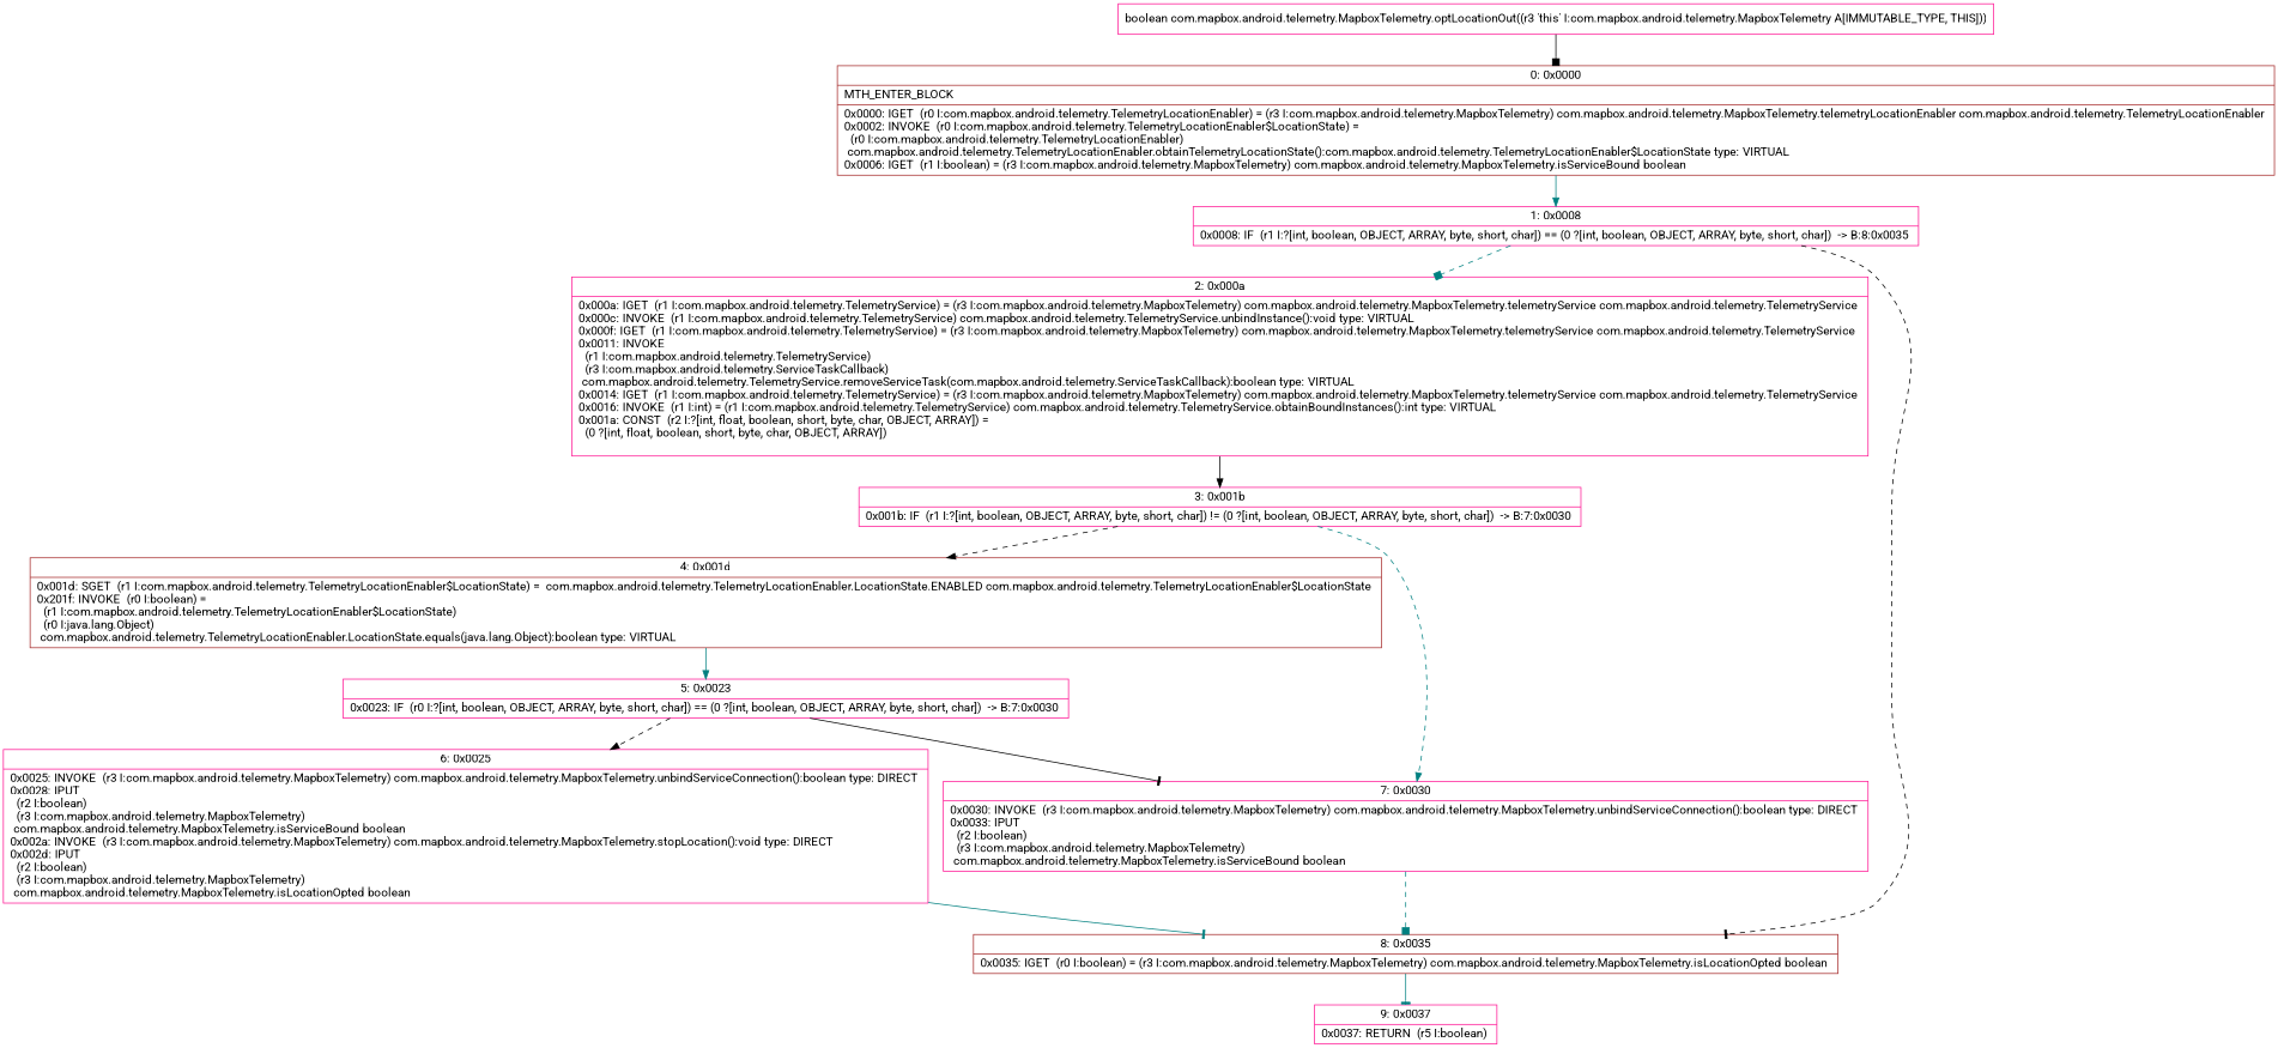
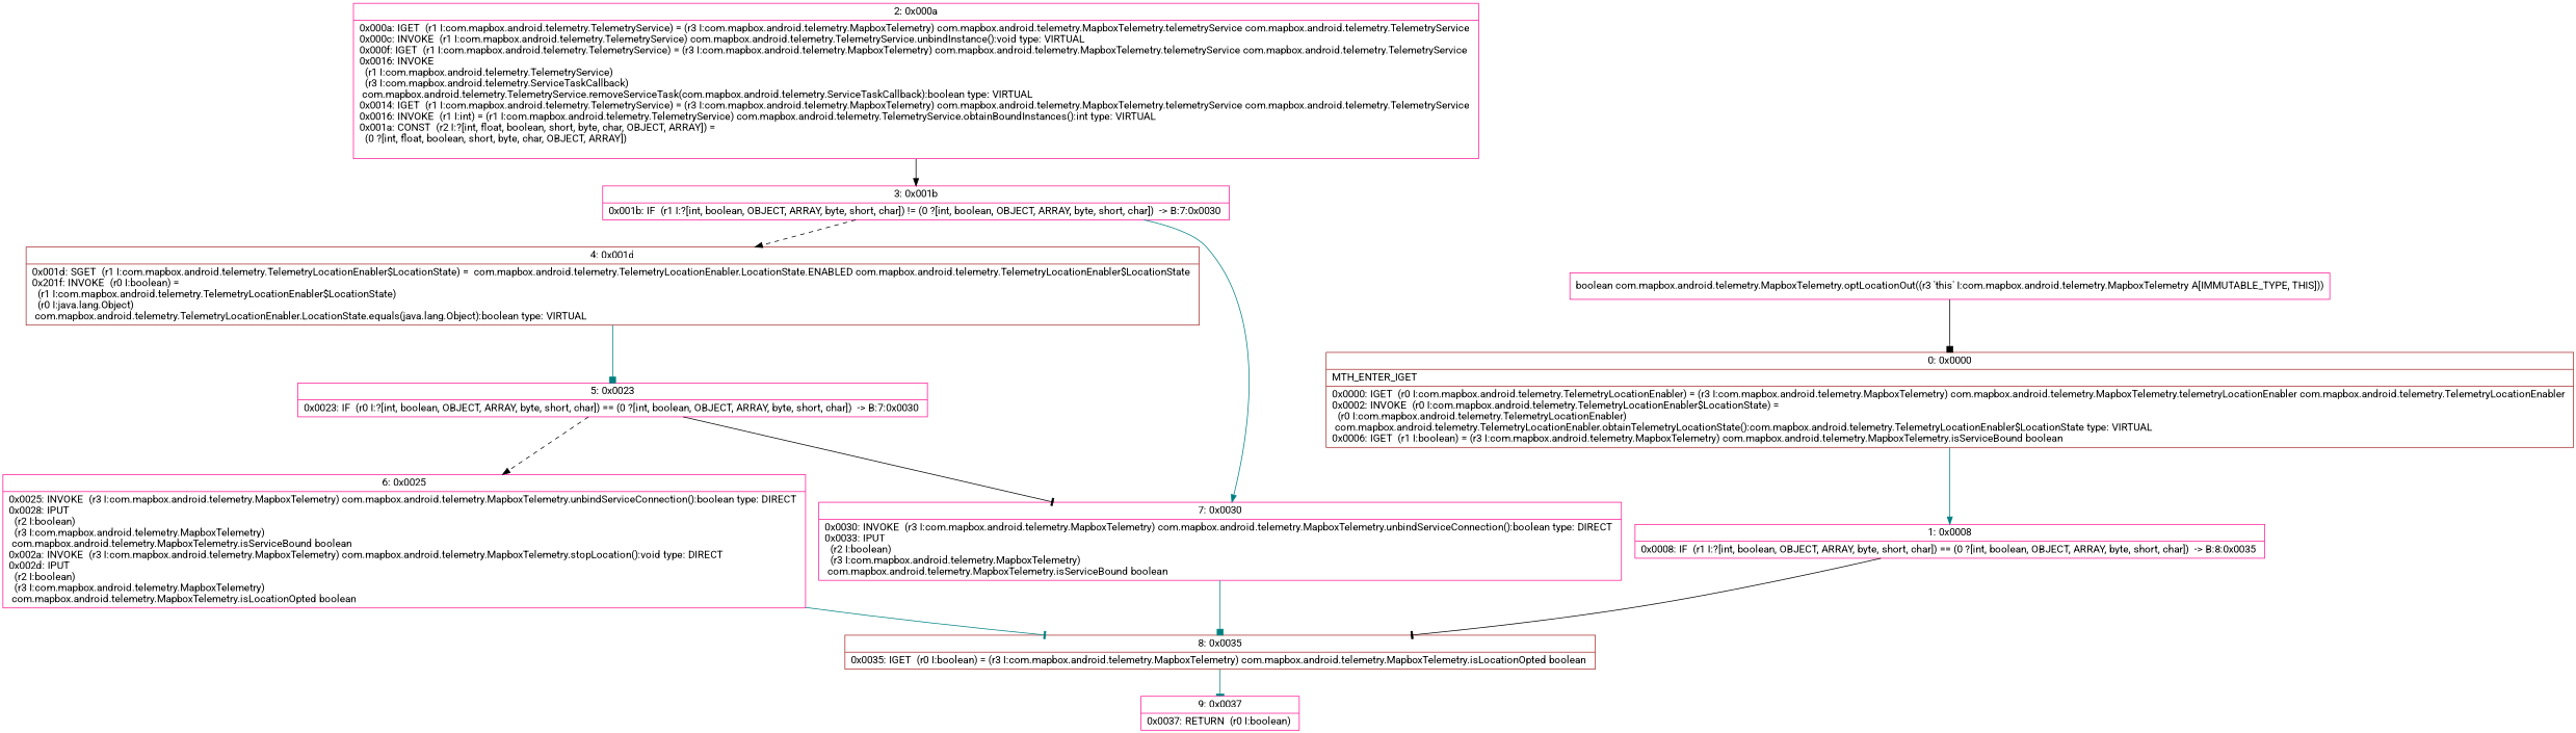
  digraph {
    fontname=Roboto
    node [color=deeppink fontname=Roboto shape=record]
    edge [arrowhead=normal color=teal fontname=Roboto]
-   n1 [color=brown label="{0\:\ 0x0000|MTH_ENTER_BLOCK\l|0x0000: IGET  (r0 I:com.mapbox.android.telemetry.TelemetryLocationEnabler) = (r3 I:com.mapbox.android.telemetry.MapboxTelemetry) com.mapbox.android.telemetry.MapboxTelemetry.telemetryLocationEnabler com.mapbox.android.telemetry.TelemetryLocationEnabler \l0x0002: INVOKE  (r0 I:com.mapbox.android.telemetry.TelemetryLocationEnabler$LocationState) = \l  (r0 I:com.mapbox.android.telemetry.TelemetryLocationEnabler)\l com.mapbox.android.telemetry.TelemetryLocationEnabler.obtainTelemetryLocationState():com.mapbox.android.telemetry.TelemetryLocationEnabler$LocationState type: VIRTUAL \l0x0006: IGET  (r1 I:boolean) = (r3 I:com.mapbox.android.telemetry.MapboxTelemetry) com.mapbox.android.telemetry.MapboxTelemetry.isServiceBound boolean \l}"]
+   n1 [color=brown label="{0\:\ 0x0000|MTH_ENTER_IGET\l|0x0000: IGET  (r0 I:com.mapbox.android.telemetry.TelemetryLocationEnabler) = (r3 I:com.mapbox.android.telemetry.MapboxTelemetry) com.mapbox.android.telemetry.MapboxTelemetry.telemetryLocationEnabler com.mapbox.android.telemetry.TelemetryLocationEnabler \l0x0002: INVOKE  (r0 I:com.mapbox.android.telemetry.TelemetryLocationEnabler$LocationState) = \l  (r0 I:com.mapbox.android.telemetry.TelemetryLocationEnabler)\l com.mapbox.android.telemetry.TelemetryLocationEnabler.obtainTelemetryLocationState():com.mapbox.android.telemetry.TelemetryLocationEnabler$LocationState type: VIRTUAL \l0x0006: IGET  (r1 I:boolean) = (r3 I:com.mapbox.android.telemetry.MapboxTelemetry) com.mapbox.android.telemetry.MapboxTelemetry.isServiceBound boolean \l}"]
    n2 [label="{1\:\ 0x0008|0x0008: IF  (r1 I:?[int, boolean, OBJECT, ARRAY, byte, short, char]) == (0 ?[int, boolean, OBJECT, ARRAY, byte, short, char])  \-\> B:8:0x0035 \l}"]
-   n3 [label="{2\:\ 0x000a|0x000a: IGET  (r1 I:com.mapbox.android.telemetry.TelemetryService) = (r3 I:com.mapbox.android.telemetry.MapboxTelemetry) com.mapbox.android.telemetry.MapboxTelemetry.telemetryService com.mapbox.android.telemetry.TelemetryService \l0x000c: INVOKE  (r1 I:com.mapbox.android.telemetry.TelemetryService) com.mapbox.android.telemetry.TelemetryService.unbindInstance():void type: VIRTUAL \l0x000f: IGET  (r1 I:com.mapbox.android.telemetry.TelemetryService) = (r3 I:com.mapbox.android.telemetry.MapboxTelemetry) com.mapbox.android.telemetry.MapboxTelemetry.telemetryService com.mapbox.android.telemetry.TelemetryService \l0x0011: INVOKE  \l  (r1 I:com.mapbox.android.telemetry.TelemetryService)\l  (r3 I:com.mapbox.android.telemetry.ServiceTaskCallback)\l com.mapbox.android.telemetry.TelemetryService.removeServiceTask(com.mapbox.android.telemetry.ServiceTaskCallback):boolean type: VIRTUAL \l0x0014: IGET  (r1 I:com.mapbox.android.telemetry.TelemetryService) = (r3 I:com.mapbox.android.telemetry.MapboxTelemetry) com.mapbox.android.telemetry.MapboxTelemetry.telemetryService com.mapbox.android.telemetry.TelemetryService \l0x0016: INVOKE  (r1 I:int) = (r1 I:com.mapbox.android.telemetry.TelemetryService) com.mapbox.android.telemetry.TelemetryService.obtainBoundInstances():int type: VIRTUAL \l0x001a: CONST  (r2 I:?[int, float, boolean, short, byte, char, OBJECT, ARRAY]) = \l  (0 ?[int, float, boolean, short, byte, char, OBJECT, ARRAY])\l \l}"]
+   n3 [label="{2\:\ 0x000a|0x000a: IGET  (r1 I:com.mapbox.android.telemetry.TelemetryService) = (r3 I:com.mapbox.android.telemetry.MapboxTelemetry) com.mapbox.android.telemetry.MapboxTelemetry.telemetryService com.mapbox.android.telemetry.TelemetryService \l0x000c: INVOKE  (r1 I:com.mapbox.android.telemetry.TelemetryService) com.mapbox.android.telemetry.TelemetryService.unbindInstance():void type: VIRTUAL \l0x000f: IGET  (r1 I:com.mapbox.android.telemetry.TelemetryService) = (r3 I:com.mapbox.android.telemetry.MapboxTelemetry) com.mapbox.android.telemetry.MapboxTelemetry.telemetryService com.mapbox.android.telemetry.TelemetryService \l0x0016: INVOKE  \l  (r1 I:com.mapbox.android.telemetry.TelemetryService)\l  (r3 I:com.mapbox.android.telemetry.ServiceTaskCallback)\l com.mapbox.android.telemetry.TelemetryService.removeServiceTask(com.mapbox.android.telemetry.ServiceTaskCallback):boolean type: VIRTUAL \l0x0014: IGET  (r1 I:com.mapbox.android.telemetry.TelemetryService) = (r3 I:com.mapbox.android.telemetry.MapboxTelemetry) com.mapbox.android.telemetry.MapboxTelemetry.telemetryService com.mapbox.android.telemetry.TelemetryService \l0x0016: INVOKE  (r1 I:int) = (r1 I:com.mapbox.android.telemetry.TelemetryService) com.mapbox.android.telemetry.TelemetryService.obtainBoundInstances():int type: VIRTUAL \l0x001a: CONST  (r2 I:?[int, float, boolean, short, byte, char, OBJECT, ARRAY]) = \l  (0 ?[int, float, boolean, short, byte, char, OBJECT, ARRAY])\l \l}"]
    n4 [color=brown label="{8\:\ 0x0035|0x0035: IGET  (r0 I:boolean) = (r3 I:com.mapbox.android.telemetry.MapboxTelemetry) com.mapbox.android.telemetry.MapboxTelemetry.isLocationOpted boolean \l}"]
    n5 [label="{3\:\ 0x001b|0x001b: IF  (r1 I:?[int, boolean, OBJECT, ARRAY, byte, short, char]) != (0 ?[int, boolean, OBJECT, ARRAY, byte, short, char])  \-\> B:7:0x0030 \l}"]
-   n6 [label="{9\:\ 0x0037|0x0037: RETURN  (r5 I:boolean) \l}"]
+   n6 [label="{9\:\ 0x0037|0x0037: RETURN  (r0 I:boolean) \l}"]
    n7 [color=brown label="{4\:\ 0x001d|0x001d: SGET  (r1 I:com.mapbox.android.telemetry.TelemetryLocationEnabler$LocationState) =  com.mapbox.android.telemetry.TelemetryLocationEnabler.LocationState.ENABLED com.mapbox.android.telemetry.TelemetryLocationEnabler$LocationState \l0x201f: INVOKE  (r0 I:boolean) = \l  (r1 I:com.mapbox.android.telemetry.TelemetryLocationEnabler$LocationState)\l  (r0 I:java.lang.Object)\l com.mapbox.android.telemetry.TelemetryLocationEnabler.LocationState.equals(java.lang.Object):boolean type: VIRTUAL \l}"]
    n8 [label="{7\:\ 0x0030|0x0030: INVOKE  (r3 I:com.mapbox.android.telemetry.MapboxTelemetry) com.mapbox.android.telemetry.MapboxTelemetry.unbindServiceConnection():boolean type: DIRECT \l0x0033: IPUT  \l  (r2 I:boolean)\l  (r3 I:com.mapbox.android.telemetry.MapboxTelemetry)\l com.mapbox.android.telemetry.MapboxTelemetry.isServiceBound boolean \l}"]
    n9 [label="{5\:\ 0x0023|0x0023: IF  (r0 I:?[int, boolean, OBJECT, ARRAY, byte, short, char]) == (0 ?[int, boolean, OBJECT, ARRAY, byte, short, char])  \-\> B:7:0x0030 \l}"]
    n10 [label="{6\:\ 0x0025|0x0025: INVOKE  (r3 I:com.mapbox.android.telemetry.MapboxTelemetry) com.mapbox.android.telemetry.MapboxTelemetry.unbindServiceConnection():boolean type: DIRECT \l0x0028: IPUT  \l  (r2 I:boolean)\l  (r3 I:com.mapbox.android.telemetry.MapboxTelemetry)\l com.mapbox.android.telemetry.MapboxTelemetry.isServiceBound boolean \l0x002a: INVOKE  (r3 I:com.mapbox.android.telemetry.MapboxTelemetry) com.mapbox.android.telemetry.MapboxTelemetry.stopLocation():void type: DIRECT \l0x002d: IPUT  \l  (r2 I:boolean)\l  (r3 I:com.mapbox.android.telemetry.MapboxTelemetry)\l com.mapbox.android.telemetry.MapboxTelemetry.isLocationOpted boolean \l}"]
    n11 [label="{boolean com.mapbox.android.telemetry.MapboxTelemetry.optLocationOut((r3 'this' I:com.mapbox.android.telemetry.MapboxTelemetry A[IMMUTABLE_TYPE, THIS])) }"]
    n1 -> n2
-   n2 -> n3 [arrowhead=box style=dashed]
-   n2 -> n4 [arrowhead=tee color=black style=dashed]
+   n2 -> n4 [arrowhead=tee color=black]
    n3 -> n5 [color=black]
    n4 -> n6 [arrowhead=tee]
    n5 -> n7 [color=black style=dashed]
-   n5 -> n8 [style=dashed]
-   n7 -> n9
-   n8 -> n4 [arrowhead=box style=dashed]
+   n5 -> n8
+   n7 -> n9 [arrowhead=box]
+   n8 -> n4 [arrowhead=box]
    n9 -> n8 [arrowhead=tee color=black]
    n9 -> n10 [color=black style=dashed]
    n10 -> n4 [arrowhead=tee]
    n11 -> n1 [arrowhead=box color=black]
  }
